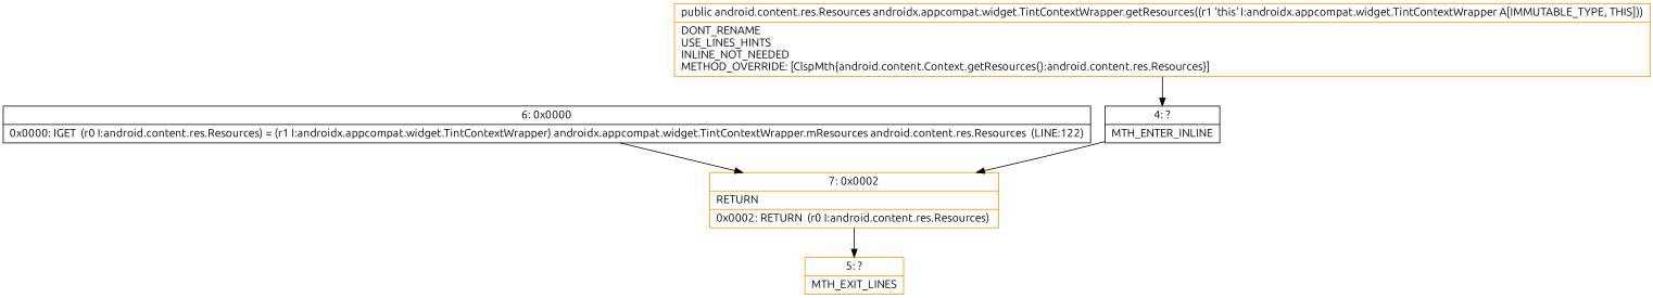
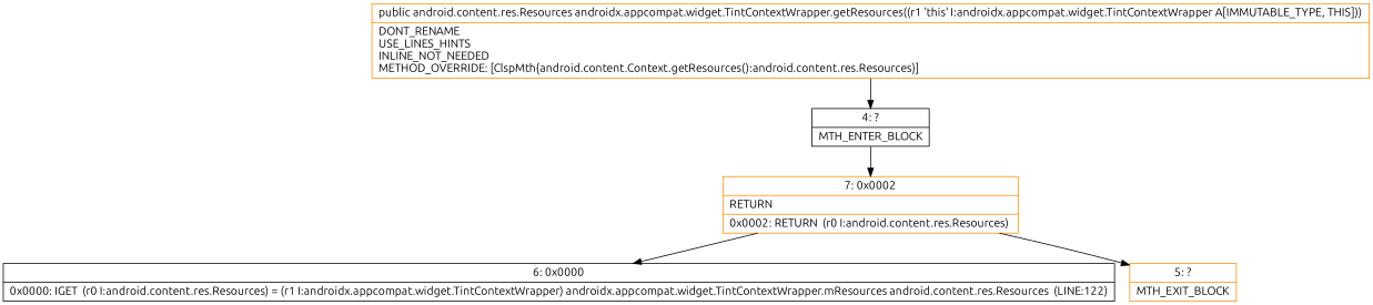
  digraph {
    fontname=Ubuntu
    node [color=darkorange fontname=Ubuntu shape=record]
    edge [fontname=Ubuntu]
-   n1 [color=black label="{4\:\ ?|MTH_ENTER_INLINE\l}"]
+   n1 [color=black label="{4\:\ ?|MTH_ENTER_BLOCK\l}"]
    n2 [label="{7\:\ 0x0002|RETURN\l|0x0002: RETURN  (r0 I:android.content.res.Resources) \l}"]
    n3 [color=black label="{6\:\ 0x0000|0x0000: IGET  (r0 I:android.content.res.Resources) = (r1 I:androidx.appcompat.widget.TintContextWrapper) androidx.appcompat.widget.TintContextWrapper.mResources android.content.res.Resources  (LINE:122)\l}"]
-   n4 [label="{5\:\ ?|MTH_EXIT_LINES\l}"]
+   n4 [label="{5\:\ ?|MTH_EXIT_BLOCK\l}"]
    n5 [label="{public android.content.res.Resources androidx.appcompat.widget.TintContextWrapper.getResources((r1 'this' I:androidx.appcompat.widget.TintContextWrapper A[IMMUTABLE_TYPE, THIS]))  | DONT_RENAME\lUSE_LINES_HINTS\lINLINE_NOT_NEEDED\lMETHOD_OVERRIDE: [ClspMth\{android.content.Context.getResources():android.content.res.Resources\}]\l}"]
    n1 -> n2
    n2 -> n4
-   n3 -> n2
+   n2 -> n3
    n5 -> n1
  }
